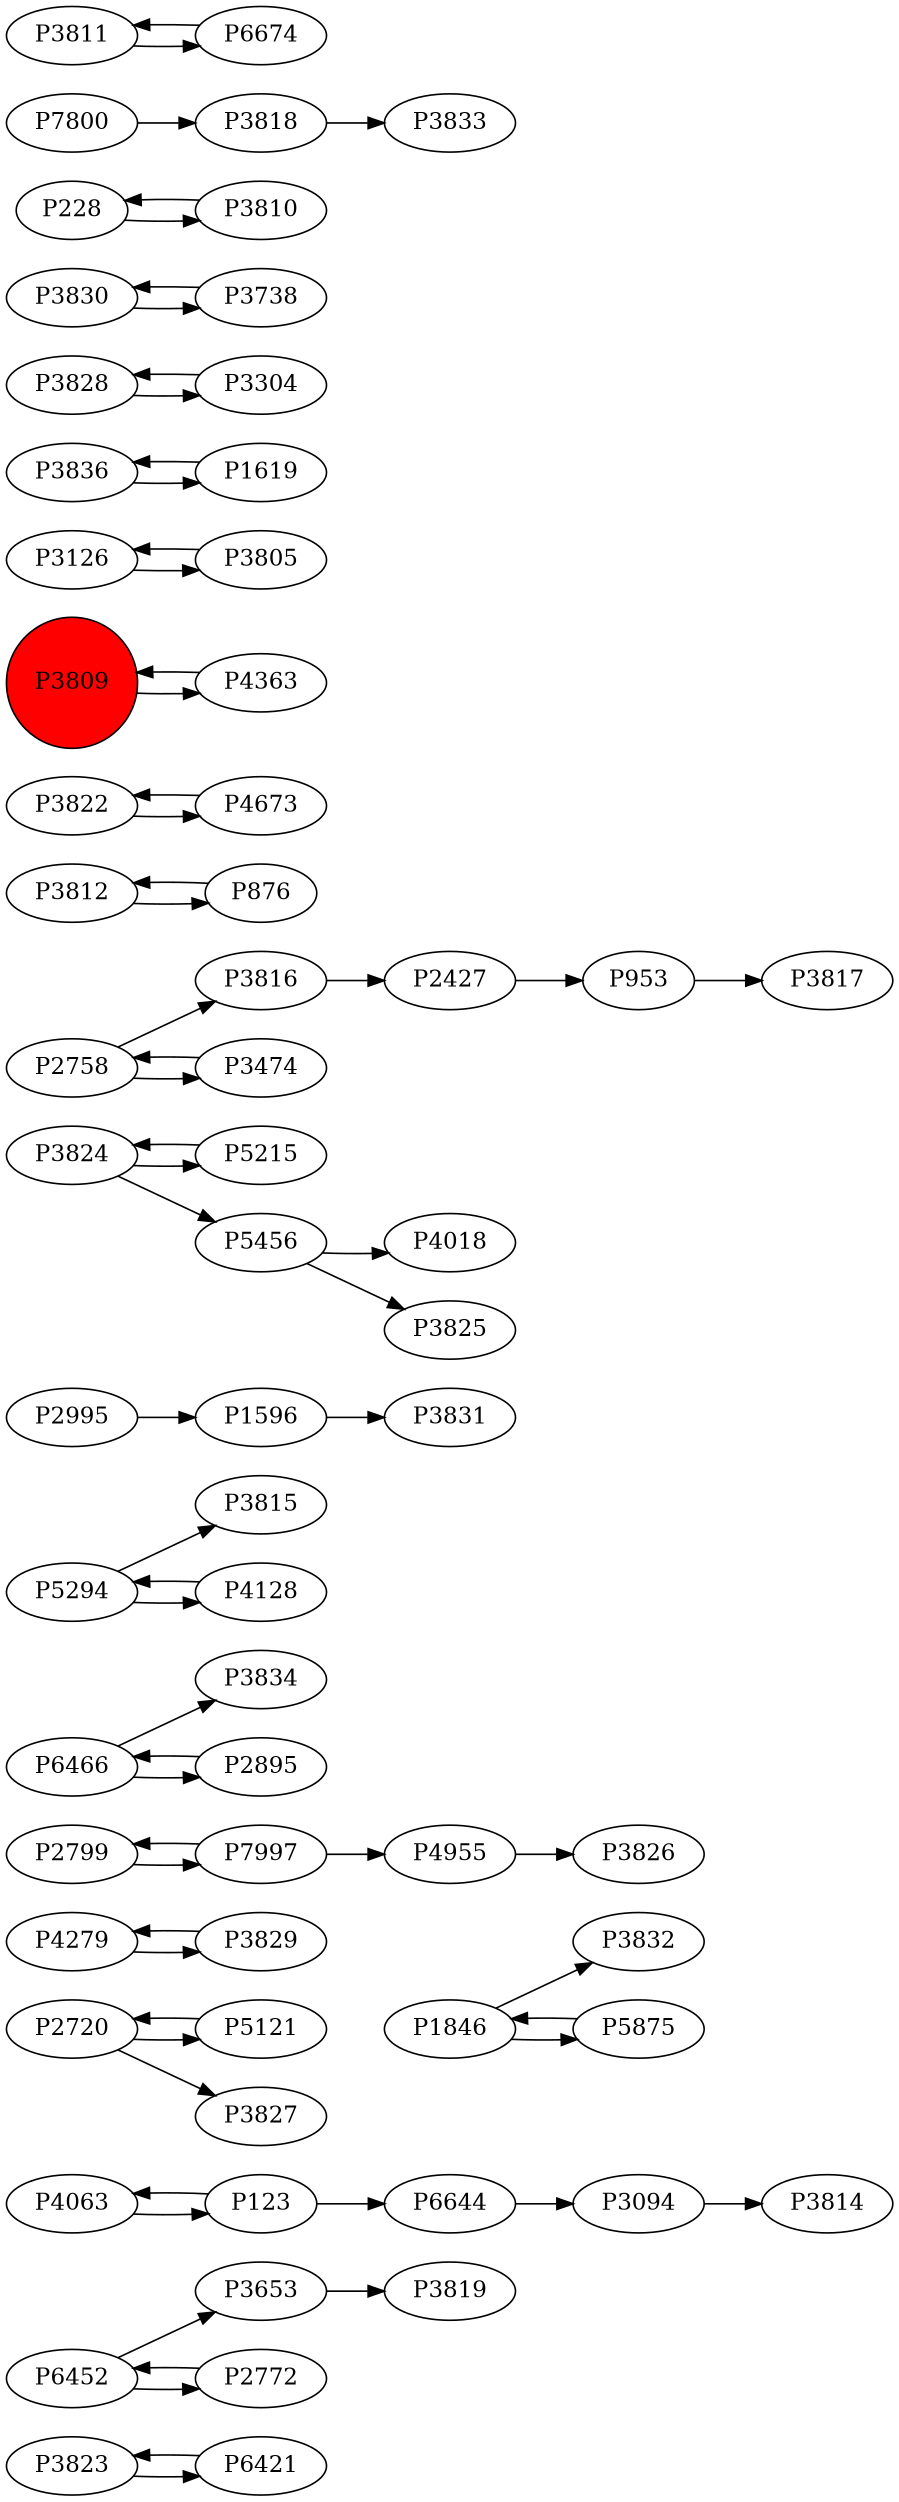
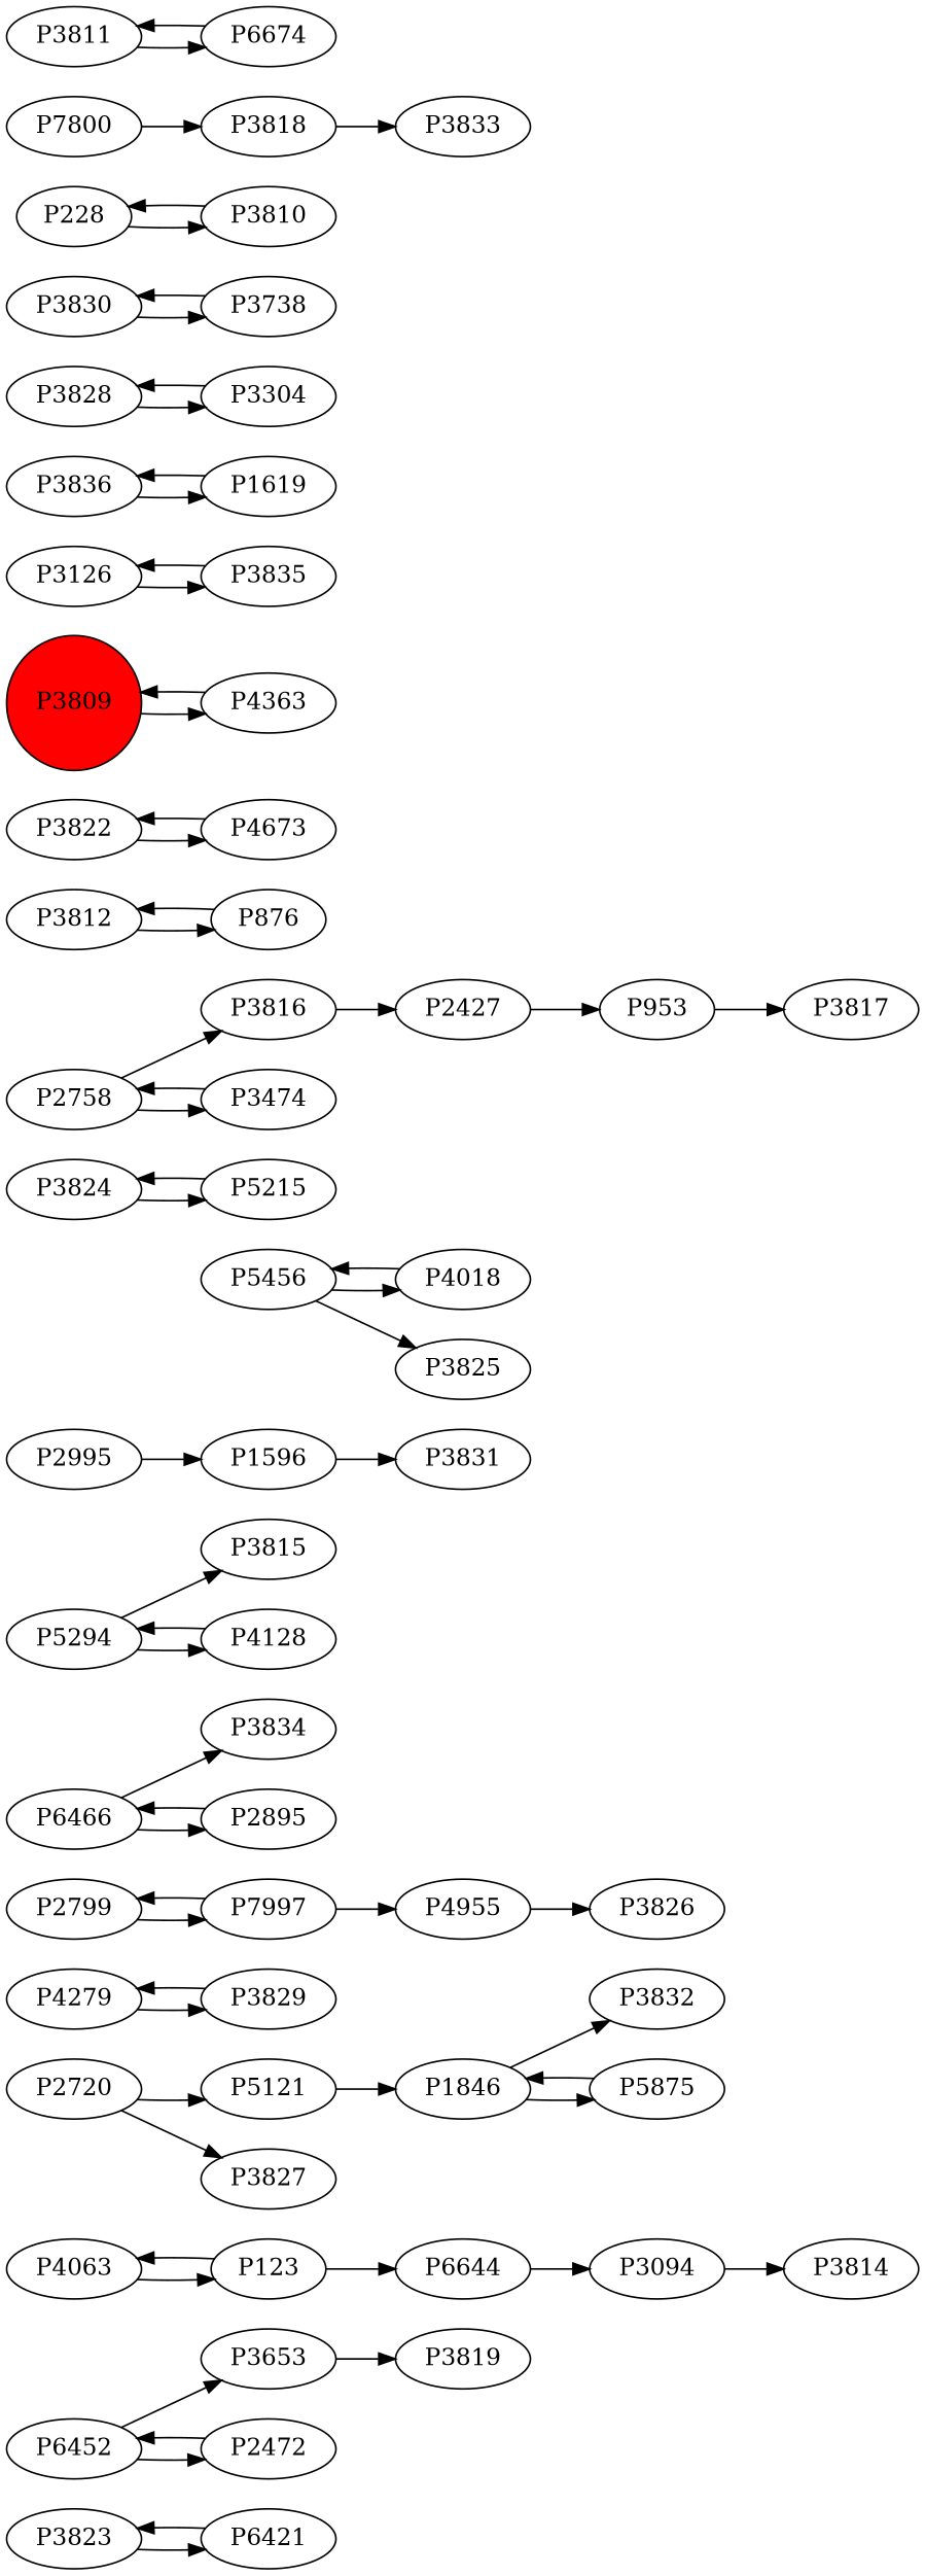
  digraph {
    rankdir=LR
    P3823
    P6421
    n3 [label=P6452]
    P3653
-   P2772
+   P2772 [label=P2472]
    P3819
    P4063
    P123
    P6644
    P3094
    P2720
    P5121
    P3827
    P1846
    P3832
    P5875
    P3814
    P4279
    P3829
    P2799
    P7997
    P4955
    P3826
    P6466
    P3834
    P2895
    P5294
    P3815
    P4128
    P1596
    P3831
    P2995
    P5456
    P4018
    P3825
    P5215
    P3824
    P2758
    P3816
    P3474
    P2427
    P953
    P3817
    P3812
    P876
    P3822
    P4673
    P3809 [fillcolor=red shape=circle style=filled]
    P4363
    P3126
-   P3835 [label=P3805]
+   P3835
    P3836
    P1619
    P3828
    P3304
    P3830
    P3738
    P228
    P3810
    P3818
    P3833
    P3811
    P6674
    P7800
    P3823 -> P6421
    P6421 -> P3823
    n3 -> P3653
    n3 -> P2772
    P3653 -> P3819
    P2772 -> n3
    P4063 -> P123
    P123 -> P4063
    P123 -> P6644
    P6644 -> P3094
    P3094 -> P3814
    P2720 -> P5121
    P2720 -> P3827
-   P5121 -> P2720
+   P5121 -> P1846
    P1846 -> P3832
    P1846 -> P5875
    P5875 -> P1846
    P4279 -> P3829
    P3829 -> P4279
    P2799 -> P7997
    P7997 -> P2799
    P7997 -> P4955
    P4955 -> P3826
    P6466 -> P3834
    P6466 -> P2895
    P2895 -> P6466
    P5294 -> P3815
    P5294 -> P4128
    P4128 -> P5294
    P1596 -> P3831
    P2995 -> P1596
    P5456 -> P4018
    P5456 -> P3825
-   P3824 -> P5456
+   P4018 -> P5456
    P5215 -> P3824
    P3824 -> P5215
    P2758 -> P3816
    P2758 -> P3474
    P3816 -> P2427
    P3474 -> P2758
    P2427 -> P953
    P953 -> P3817
    P3812 -> P876
    P876 -> P3812
    P3822 -> P4673
    P4673 -> P3822
    P3809 -> P4363
    P4363 -> P3809
    P3126 -> P3835
    P3835 -> P3126
    P3836 -> P1619
    P1619 -> P3836
    P3828 -> P3304
    P3304 -> P3828
    P3830 -> P3738
    P3738 -> P3830
    P228 -> P3810
    P3810 -> P228
    P3818 -> P3833
    P3811 -> P6674
    P6674 -> P3811
    P7800 -> P3818
  }
